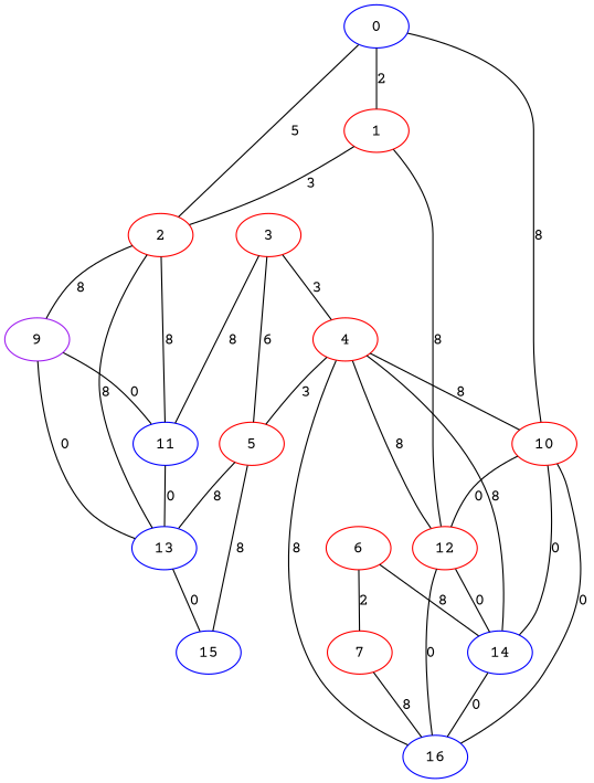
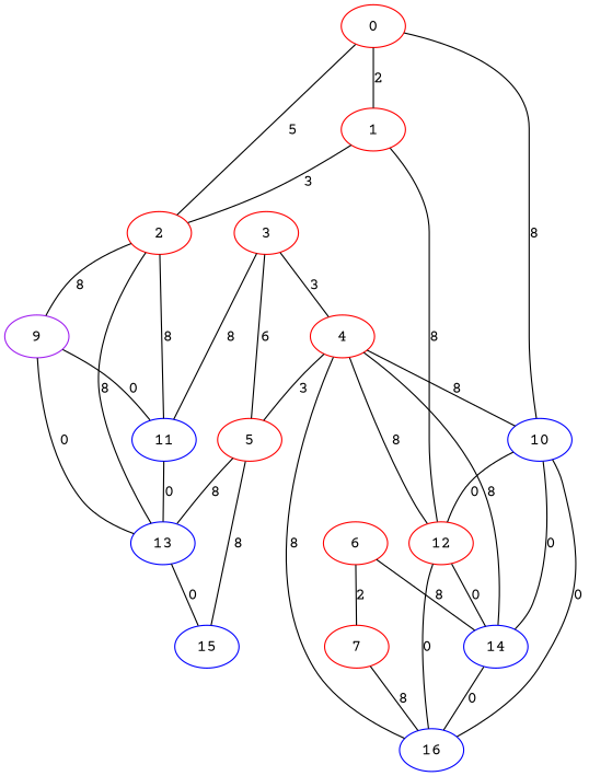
  graph {
    fontname="Courier Prime"
    node [color=red fontname="Courier Prime" weight=1]
    edge [fontname="Courier Prime"]
-   0 [color=blue]
+   0
    1
    2
-   10 [weight=3]
+   10 [color=blue weight=3]
    12 [weight=3]
    9 [color=purple weight=4]
    11 [color=blue weight=3]
    13 [color=blue weight=3]
    14 [color=blue weight=3]
    16 [color=blue weight=3]
    15 [color=blue weight=3]
    3
    4
    5
    6
    7
    0 -- 1 [label=2]
    0 -- 2 [label=5]
    0 -- 10 [label=8]
    1 -- 2 [label=3]
    1 -- 12 [label=8]
    2 -- 9 [label=8]
    2 -- 11 [label=8]
    2 -- 13 [label=8]
    10 -- 12 [label=0]
    10 -- 14 [label=0]
    10 -- 16 [label=0]
    12 -- 14 [label=0]
    12 -- 16 [label=0]
    9 -- 11 [label=0]
    9 -- 13 [label=0]
    11 -- 13 [label=0]
    13 -- 15 [label=0]
    14 -- 16 [label=0]
    3 -- 11 [label=8]
    3 -- 4 [label=3]
    3 -- 5 [label=6]
    4 -- 10 [label=8]
    4 -- 12 [label=8]
    4 -- 14 [label=8]
    4 -- 16 [label=8]
    4 -- 5 [label=3]
    5 -- 13 [label=8]
    5 -- 15 [label=8]
    6 -- 14 [label=8]
    6 -- 7 [label=2]
    7 -- 16 [label=8]
  }
